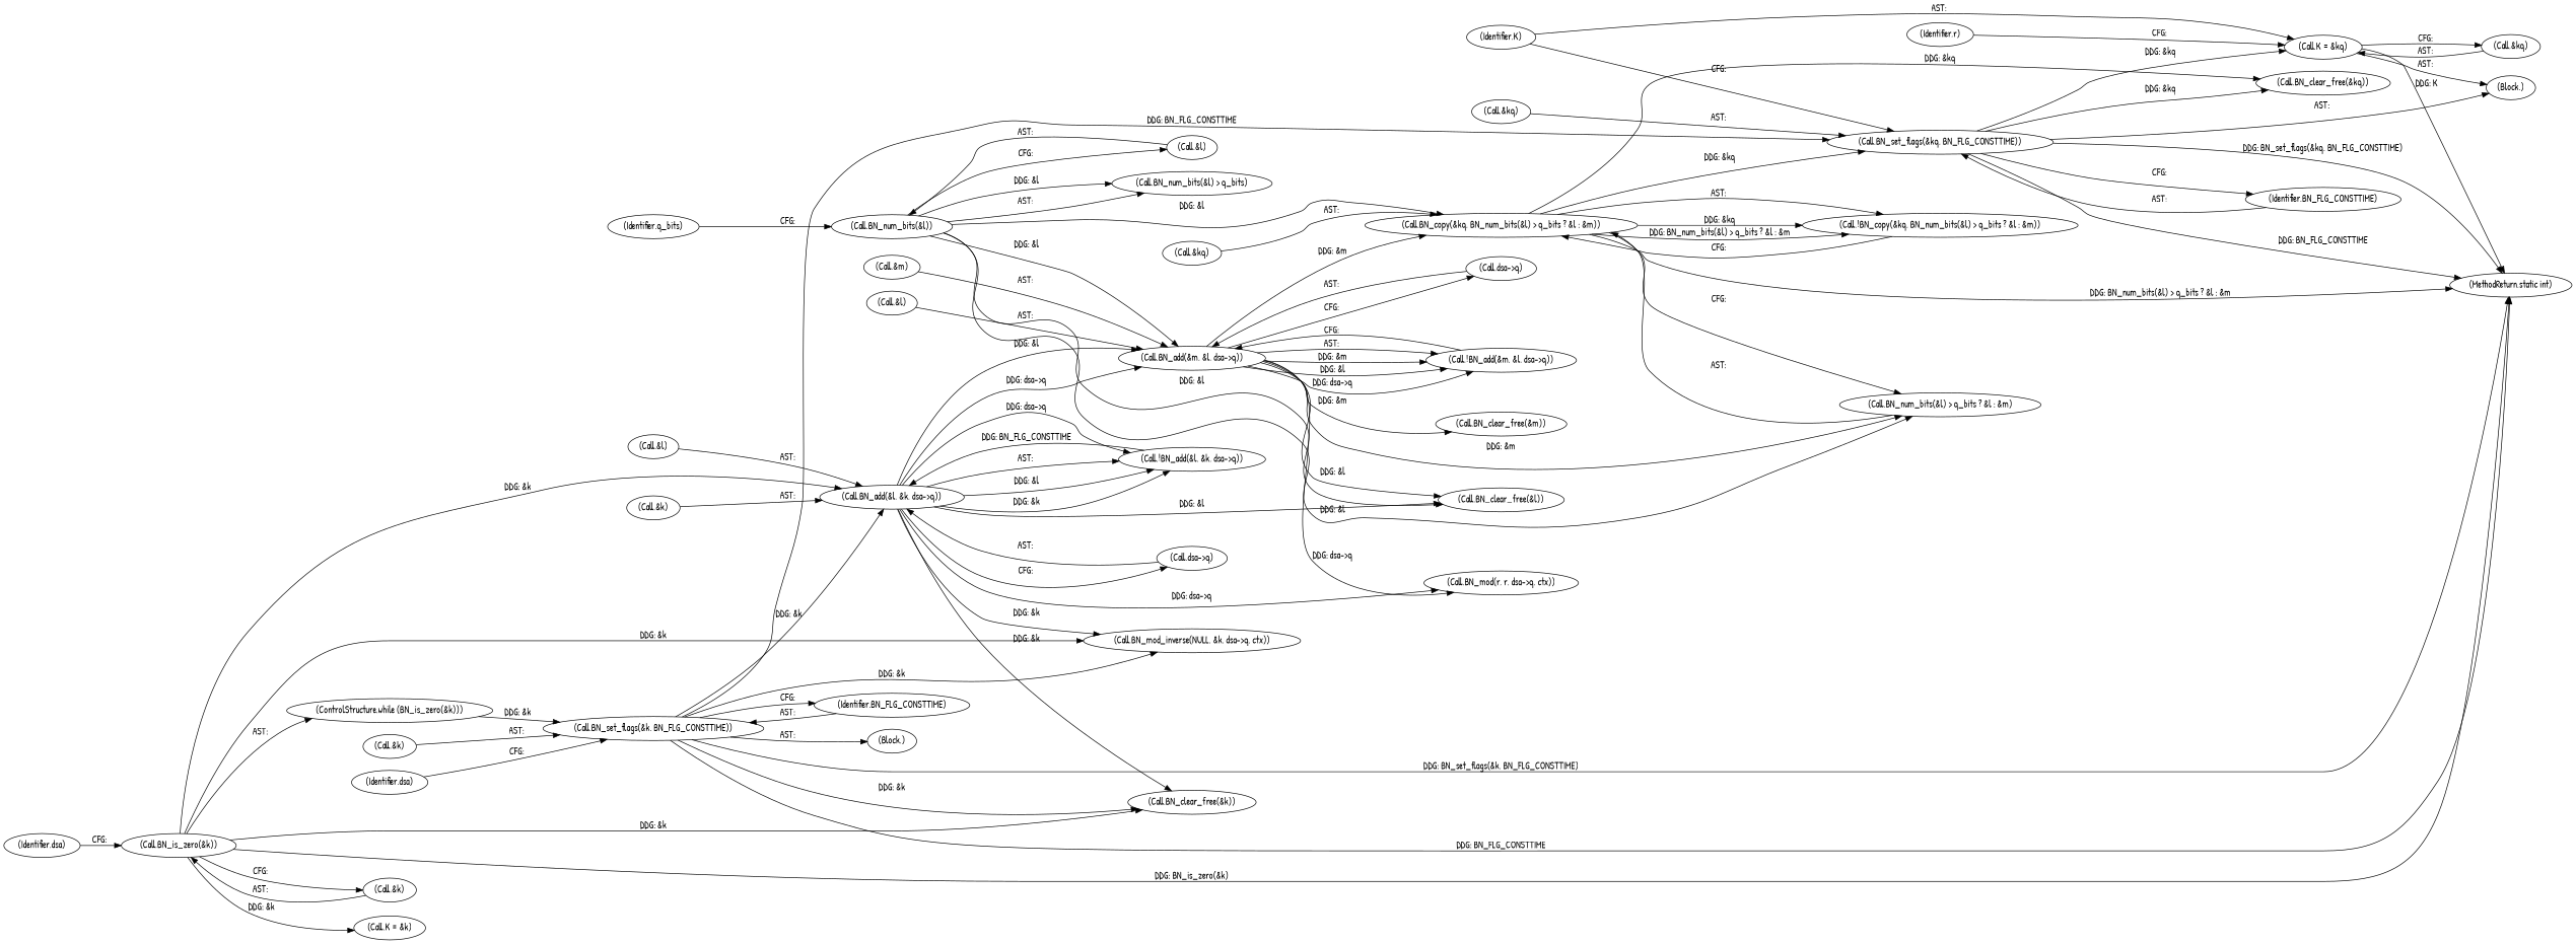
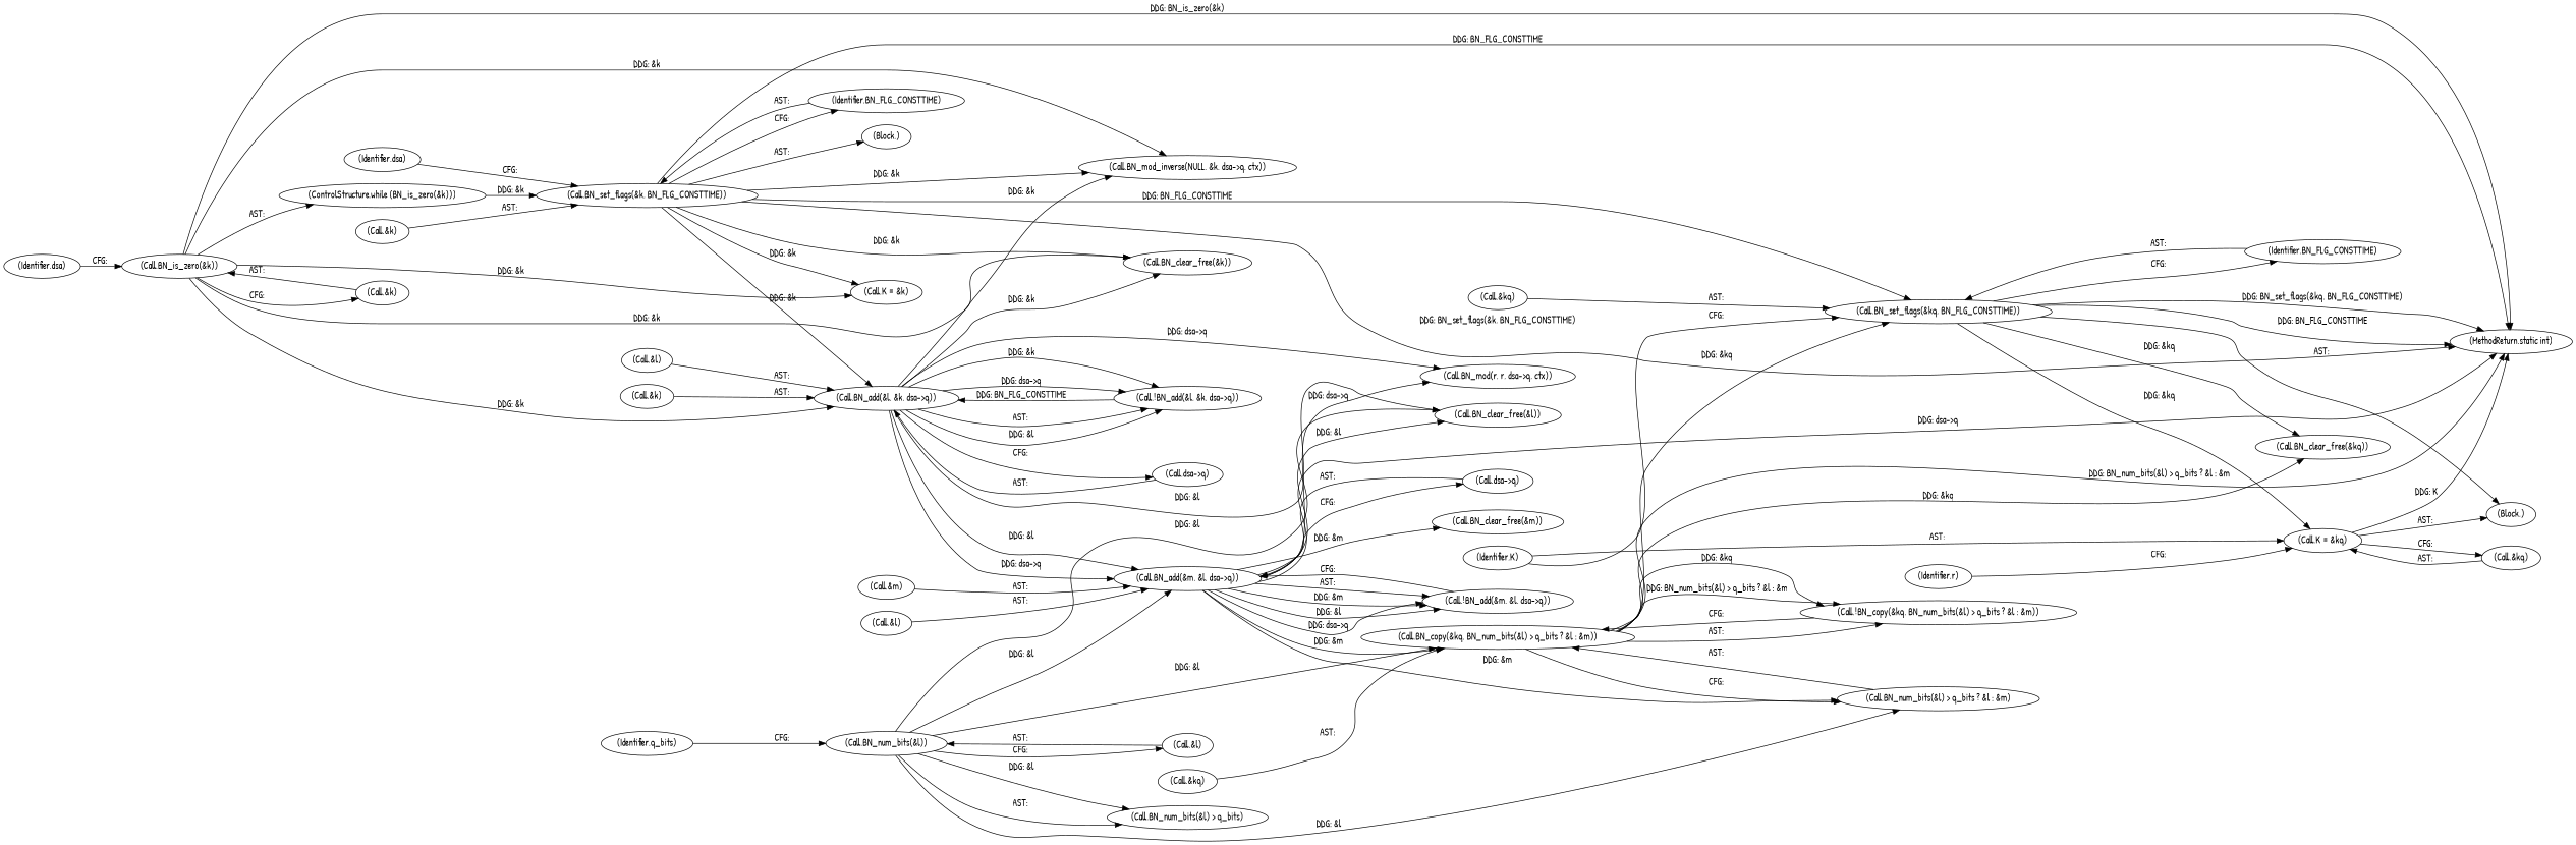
  digraph {
    fontname="Patrick Hand"
    rankdir=LR
    node [fontname="Patrick Hand"]
    edge [fontname="Patrick Hand"]
    n1 [label="(Call,K = &kq)"]
    n2 [label="(Call,&kq)"]
    n3 [label="(MethodReturn,static int)"]
    n4 [label="(Block,)"]
    n5 [label="(Call,BN_set_flags(&kq, BN_FLG_CONSTTIME))"]
    n6 [label="(Call,BN_clear_free(&kq))"]
    n7 [label="(Identifier,BN_FLG_CONSTTIME)"]
    n8 [label="(Call,BN_copy(&kq, BN_num_bits(&l) > q_bits ? &l : &m))"]
    n9 [label="(Call,!BN_copy(&kq, BN_num_bits(&l) > q_bits ? &l : &m))"]
    n10 [label="(Call,BN_num_bits(&l) > q_bits ? &l : &m)"]
    n11 [label="(Call,BN_num_bits(&l))"]
    n12 [label="(Call,&l)"]
    n13 [label="(Call,BN_clear_free(&l))"]
    n14 [label="(Call,BN_num_bits(&l) > q_bits)"]
    n15 [label="(Call,BN_add(&m, &l, dsa->q))"]
    n16 [label="(Call,dsa->q)"]
    n17 [label="(Call,!BN_add(&m, &l, dsa->q))"]
    n18 [label="(Call,BN_mod(r, r, dsa->q, ctx))"]
    n19 [label="(Call,BN_clear_free(&m))"]
    n20 [label="(Call,BN_add(&l, &k, dsa->q))"]
    n21 [label="(Call,BN_mod_inverse(NULL, &k, dsa->q, ctx))"]
    n22 [label="(Call,BN_clear_free(&k))"]
    n23 [label="(Call,dsa->q)"]
    n24 [label="(Call,!BN_add(&l, &k, dsa->q))"]
    n25 [label="(Call,BN_is_zero(&k))"]
    n26 [label="(Call,&k)"]
    n27 [label="(ControlStructure,while (BN_is_zero(&k)))"]
    n28 [label="(Call,K = &k)"]
    n29 [label="(Call,BN_set_flags(&k, BN_FLG_CONSTTIME))"]
    n30 [label="(Identifier,BN_FLG_CONSTTIME)"]
    n31 [label="(Block,)"]
    n32 [label="(Call,&k)"]
    n33 [label="(Call,&kq)"]
    n34 [label="(Identifier,r)"]
    n35 [label="(Call,&m)"]
    n36 [label="(Identifier,q_bits)"]
    n37 [label="(Call,&l)"]
    n38 [label="(Identifier,K)"]
    n39 [label="(Call,&l)"]
    n40 [label="(Call,&k)"]
    n41 [label="(Identifier,dsa)"]
    n42 [label="(Identifier,dsa)"]
    n43 [label="(Call,&kq)"]
    n1 -> n2 [label="CFG: "]
    n1 -> n3 [label="DDG: K"]
    n1 -> n4 [label="AST: "]
    n2 -> n1 [label="AST: "]
    n5 -> n1 [label="DDG: &kq"]
    n5 -> n3 [label="DDG: BN_set_flags(&kq, BN_FLG_CONSTTIME)"]
    n5 -> n3 [label="DDG: BN_FLG_CONSTTIME"]
    n5 -> n4 [label="AST: "]
    n5 -> n6 [label="DDG: &kq"]
    n5 -> n7 [label="CFG: "]
    n7 -> n5 [label="AST: "]
    n8 -> n3 [label="DDG: BN_num_bits(&l) > q_bits ? &l : &m"]
    n8 -> n5 [label="DDG: &kq"]
    n8 -> n6 [label="DDG: &kq"]
    n8 -> n9 [label="AST: "]
    n8 -> n9 [label="DDG: &kq"]
    n8 -> n9 [label="DDG: BN_num_bits(&l) > q_bits ? &l : &m"]
    n8 -> n10 [label="CFG: "]
    n9 -> n8 [label="CFG: "]
    n10 -> n8 [label="AST: "]
    n11 -> n8 [label="DDG: &l"]
    n11 -> n10 [label="DDG: &l"]
    n11 -> n12 [label="CFG: "]
    n11 -> n13 [label="DDG: &l"]
    n11 -> n14 [label="AST: "]
    n11 -> n14 [label="DDG: &l"]
    n11 -> n15 [label="DDG: &l"]
    n12 -> n11 [label="AST: "]
+   n15 -> n3 [label="DDG: dsa->q"]
    n15 -> n8 [label="DDG: &m"]
    n15 -> n10 [label="DDG: &m"]
    n15 -> n13 [label="DDG: &l"]
    n15 -> n16 [label="CFG: "]
    n15 -> n17 [label="AST: "]
    n15 -> n17 [label="DDG: &m"]
    n15 -> n17 [label="DDG: &l"]
    n15 -> n17 [label="DDG: dsa->q"]
    n15 -> n18 [label="DDG: dsa->q"]
    n15 -> n19 [label="DDG: &m"]
    n16 -> n15 [label="AST: "]
    n17 -> n15 [label="CFG: "]
    n20 -> n13 [label="DDG: &l"]
    n20 -> n15 [label="DDG: &l"]
    n20 -> n15 [label="DDG: dsa->q"]
    n20 -> n18 [label="DDG: dsa->q"]
    n20 -> n21 [label="DDG: &k"]
    n20 -> n22 [label="DDG: &k"]
    n20 -> n23 [label="CFG: "]
    n20 -> n24 [label="AST: "]
    n20 -> n24 [label="DDG: &l"]
    n20 -> n24 [label="DDG: &k"]
    n20 -> n24 [label="DDG: dsa->q"]
    n23 -> n20 [label="AST: "]
    n24 -> n20 [label="DDG: BN_FLG_CONSTTIME"]
    n25 -> n3 [label="DDG: BN_is_zero(&k)"]
    n25 -> n20 [label="DDG: &k"]
    n25 -> n21 [label="DDG: &k"]
    n25 -> n22 [label="DDG: &k"]
    n25 -> n26 [label="CFG: "]
    n25 -> n27 [label="AST: "]
    n25 -> n28 [label="DDG: &k"]
    n26 -> n25 [label="AST: "]
    n27 -> n29 [label="DDG: &k"]
    n29 -> n3 [label="DDG: BN_FLG_CONSTTIME"]
    n29 -> n3 [label="DDG: BN_set_flags(&k, BN_FLG_CONSTTIME)"]
    n29 -> n5 [label="DDG: BN_FLG_CONSTTIME"]
    n29 -> n20 [label="DDG: &k"]
    n29 -> n21 [label="DDG: &k"]
    n29 -> n22 [label="DDG: &k"]
+   n29 -> n28 [label="DDG: &k"]
    n29 -> n30 [label="CFG: "]
    n29 -> n31 [label="AST: "]
    n30 -> n29 [label="AST: "]
    n32 -> n20 [label="AST: "]
    n33 -> n8 [label="AST: "]
    n34 -> n1 [label="CFG: "]
    n35 -> n15 [label="AST: "]
    n36 -> n11 [label="CFG: "]
    n37 -> n15 [label="AST: "]
    n38 -> n1 [label="AST: "]
    n38 -> n5 [label="CFG: "]
    n39 -> n20 [label="AST: "]
    n40 -> n29 [label="AST: "]
    n41 -> n25 [label="CFG: "]
    n42 -> n29 [label="CFG: "]
    n43 -> n5 [label="AST: "]
  }
